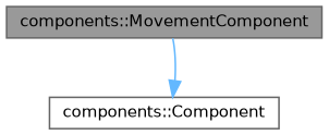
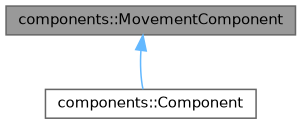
  digraph {
    node [color=gray40 fontname=Helvetica fontsize=10 shape=box style=filled]
    n1 [fillcolor=grey60 fontcolor=black height=0.2 label="components::MovementComponent" width=0.4]
    n2 [fillcolor=white height=0.2 label="components::Component" width=0.4]
-   n2 -> n1 [color=steelblue1 dir=back fontname=Helvetica fontsize=10 labelfontname=Helvetica labelfontsize=10 style=solid]
+   n1 -> n2 [color=steelblue1 dir=back fontname=Helvetica fontsize=10 labelfontname=Helvetica labelfontsize=10 style=solid]
  }
